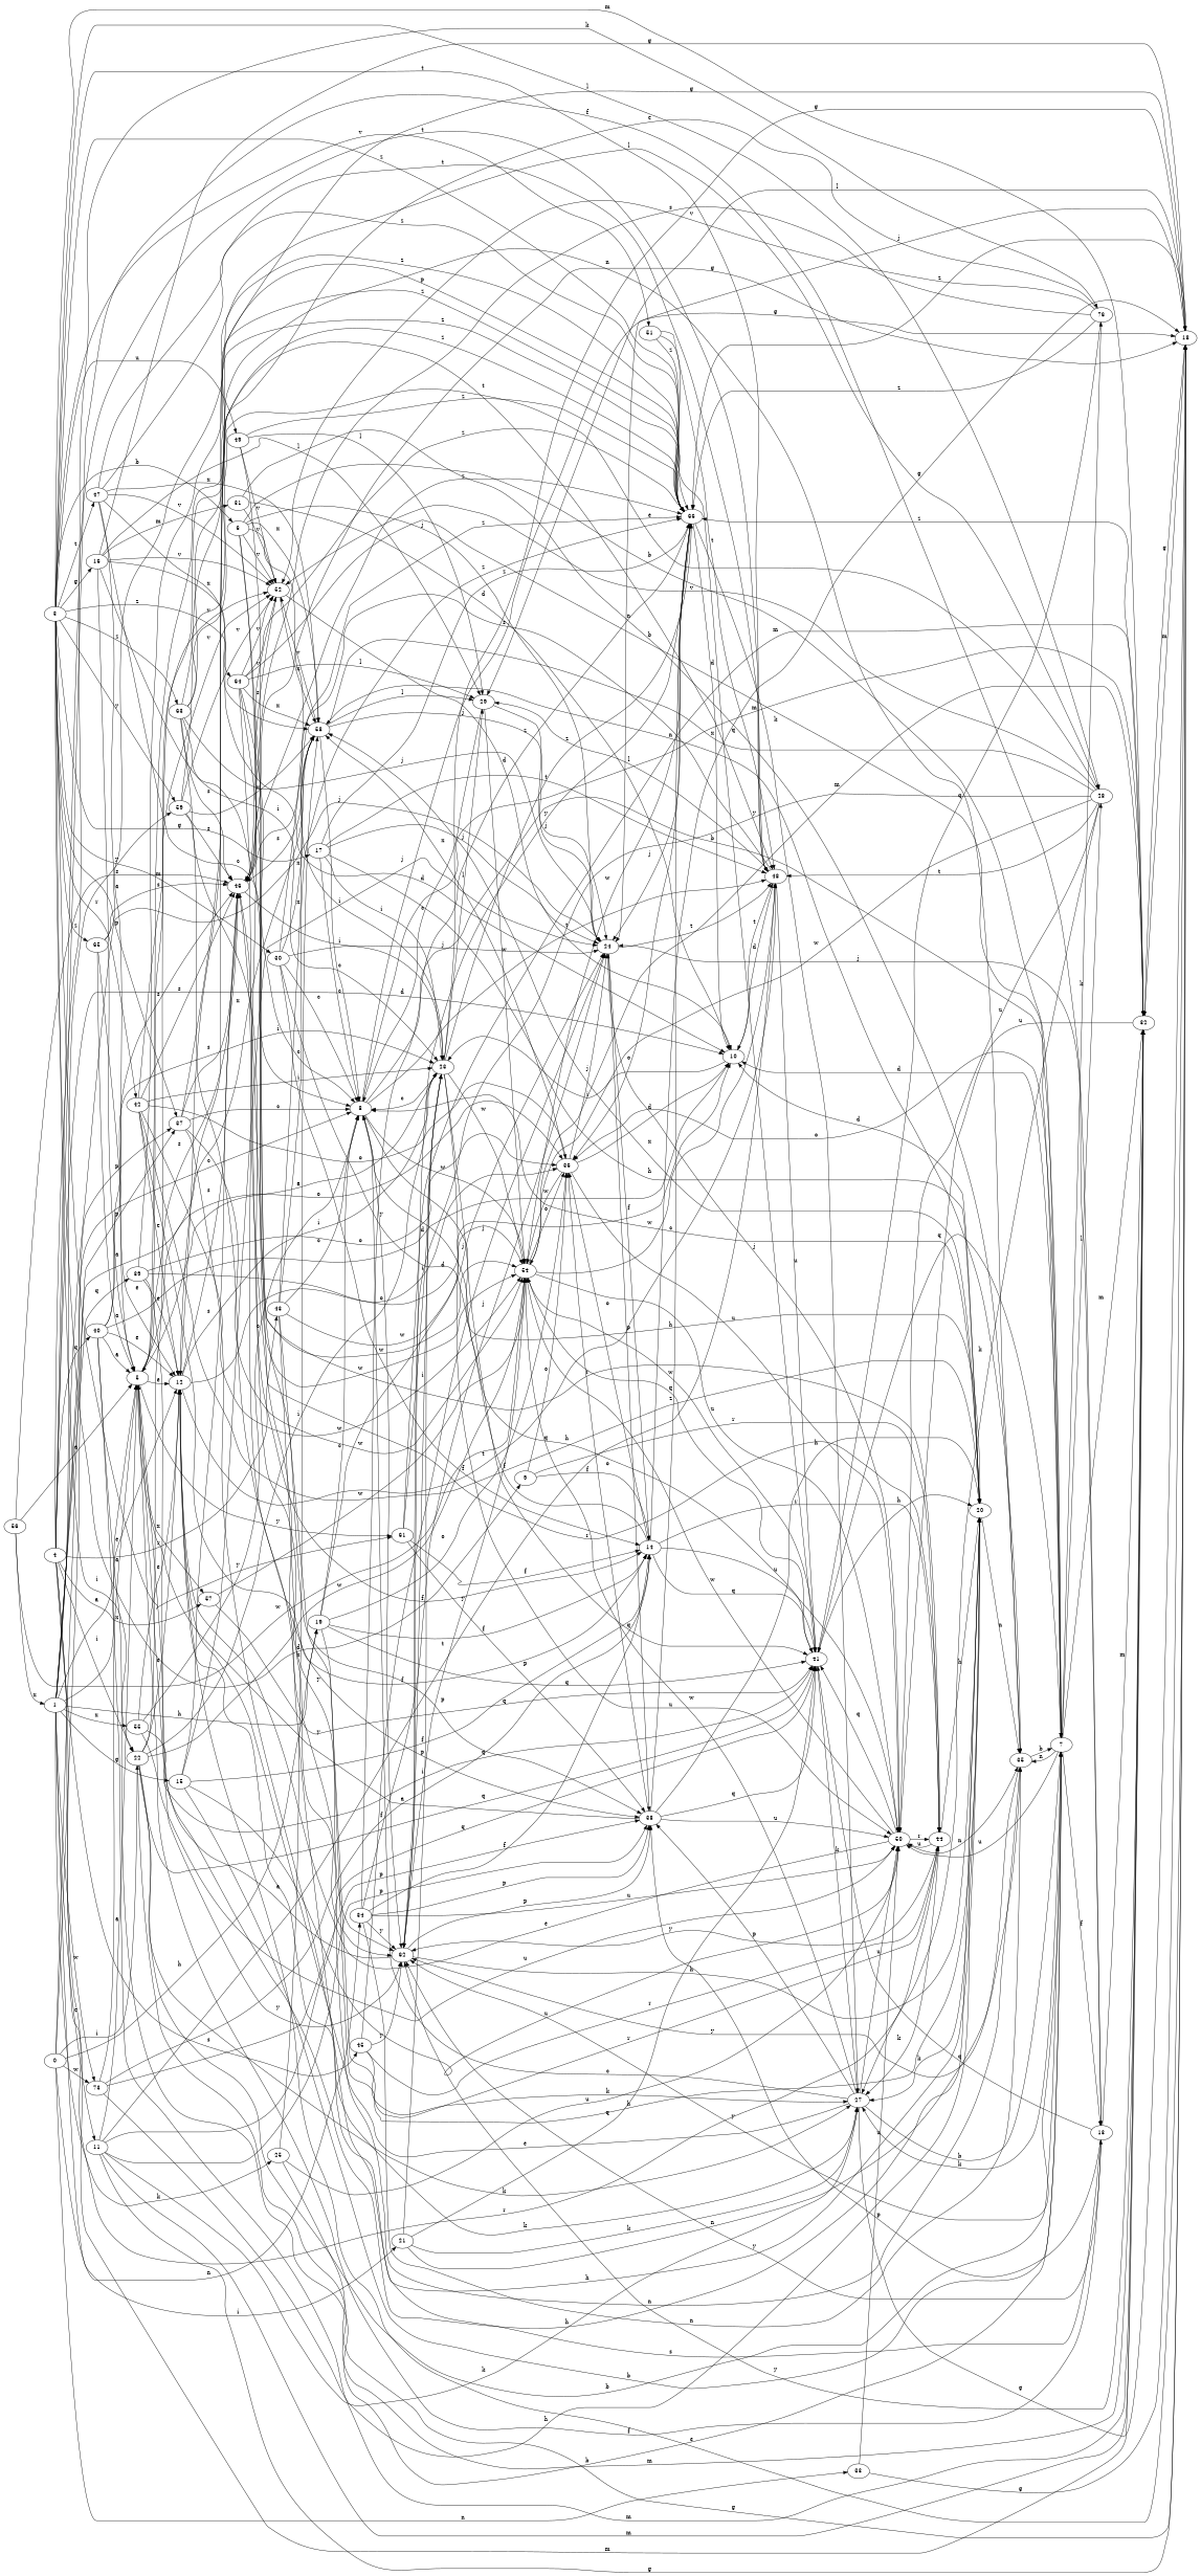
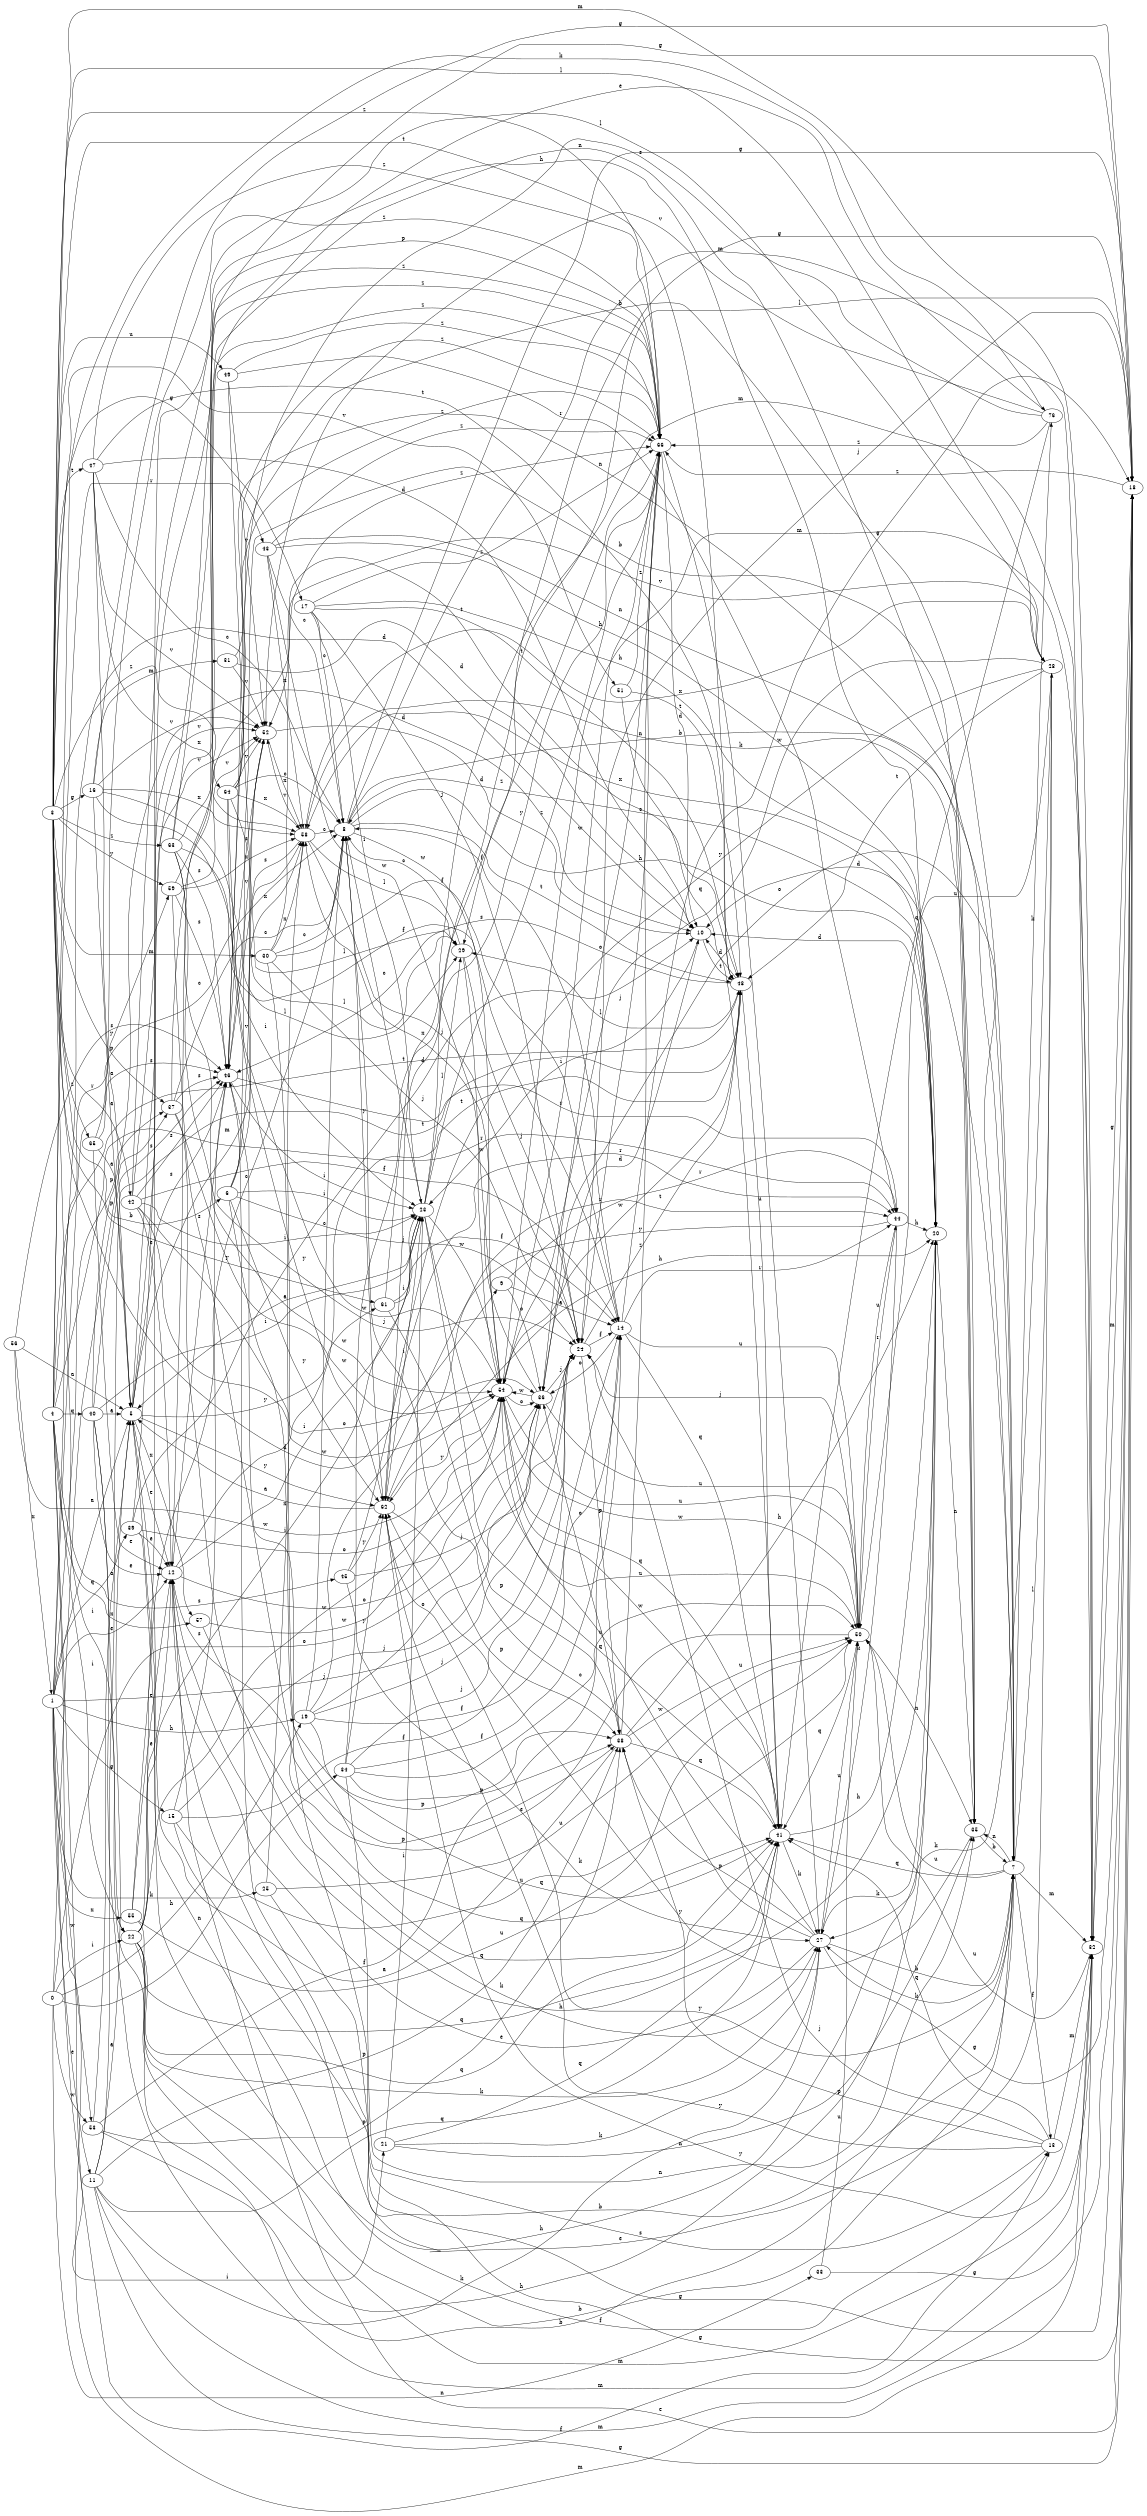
  strict digraph {
    rankdir=LR
    1
    5
    11
-   53 [label=73]
+   53
    8
    15
    19
    37
    55
    39
    12
    24
    25
    21
    59
    62
    58
    52
    28
    13
    61
    46
    57
    38
    27
    48
    18
    32
    41
    20
    14
    56
    54
    7
    50
    36
    44
    66
    10
    23
    35
    29
    16
    31
    40
    n46 [label=76]
    47
    65
    3
    6
    22
    64
    17
    30
    9
    42
    63
    49
    51
    43
    4
    45
    34
    33
    n65 [label=0]
    1 -> 5 [label=a]
    1 -> 11 [label=e]
    1 -> 53 [label=w]
    1 -> 8 [label=c]
    1 -> 15 [label=g]
    1 -> 19 [label=h]
    1 -> 37 [label=p]
    1 -> 55 [label=x]
    1 -> 39 [label=q]
    1 -> 12 [label=e]
    1 -> 24 [label=j]
    1 -> 25 [label=k]
    1 -> 21 [label=i]
    1 -> 59 [label=y]
    5 -> 12 [label=e]
    5 -> 62 [label=y]
-   5 -> 58 [label=x]
+   5 -> 58 [label=m]
    5 -> 52 [label=v]
    5 -> 28 [label=l]
    5 -> 13 [label=f]
    5 -> 61 [label=y]
    5 -> 46 [label=s]
    5 -> 57 [label=x]
    11 -> 5 [label=a]
    11 -> 38 [label=p]
    11 -> 27 [label=k]
    11 -> 48 [label=t]
    11 -> 18 [label=g]
    11 -> 32 [label=m]
    11 -> 41 [label=q]
    53 -> 5 [label=a]
    53 -> 38 [label=p]
    53 -> 20 [label=h]
    53 -> 14 [label=f]
    8 -> 62 [label=y]
    8 -> 48 [label=t]
    8 -> 18 [label=g]
    8 -> 32 [label=m]
    8 -> 20 [label=h]
    8 -> 54 [label=w]
    8 -> 7 [label=b]
    15 -> 24 [label=j]
    15 -> 46 [label=s]
    15 -> 14 [label=f]
    15 -> 7 [label=b]
    15 -> 50 [label=u]
    19 -> 8 [label=c]
    19 -> 24 [label=j]
    19 -> 41 [label=q]
    19 -> 14 [label=f]
    19 -> 36 [label=o]
    19 -> 44 [label=r]
    37 -> 8 [label=c]
    37 -> 46 [label=s]
    37 -> 27 [label=k]
    37 -> 54 [label=w]
    37 -> 66 [label=z]
    55 -> 8 [label=c]
    55 -> 12 [label=e]
    55 -> 41 [label=q]
    55 -> 50 [label=u]
    39 -> 12 [label=e]
    39 -> 20 [label=h]
    39 -> 36 [label=o]
    39 -> 66 [label=z]
    39 -> 10 [label=d]
    12 -> 46 [label=s]
    12 -> 48 [label=t]
    12 -> 20 [label=h]
    12 -> 36 [label=o]
    12 -> 23 [label=i]
    24 -> 38 [label=p]
    24 -> 48 [label=t]
    24 -> 14 [label=f]
    25 -> 58 [label=x]
    25 -> 18 [label=g]
    25 -> 50 [label=u]
    21 -> 27 [label=k]
    21 -> 41 [label=q]
    21 -> 23 [label=i]
    21 -> 35 [label=n]
    59 -> 58 [label=x]
    59 -> 52 [label=v]
    59 -> 46 [label=s]
    59 -> 38 [label=p]
    59 -> 48 [label=t]
    62 -> 5 [label=a]
    62 -> 38 [label=p]
    62 -> 20 [label=h]
    62 -> 23 [label=i]
    58 -> 8 [label=c]
    58 -> 24 [label=j]
    58 -> 52 [label=v]
    58 -> 46 [label=s]
    58 -> 35 [label=n]
    58 -> 29 [label=l]
    52 -> 58 [label=x]
    52 -> 46 [label=s]
    52 -> 10 [label=d]
    28 -> 12 [label=e]
    28 -> 62 [label=y]
    28 -> 58 [label=x]
    28 -> 52 [label=v]
    28 -> 27 [label=k]
    28 -> 48 [label=t]
    28 -> 54 [label=w]
    28 -> 50 [label=u]
    13 -> 24 [label=j]
    13 -> 62 [label=y]
    13 -> 46 [label=s]
    13 -> 38 [label=p]
    13 -> 32 [label=m]
    13 -> 41 [label=q]
    61 -> 38 [label=p]
    61 -> 32 [label=m]
    61 -> 14 [label=f]
    61 -> 23 [label=i]
    46 -> 52 [label=v]
    46 -> 18 [label=g]
    46 -> 44 [label=r]
    46 -> 66 [label=z]
    46 -> 23 [label=i]
    57 -> 41 [label=q]
    57 -> 54 [label=w]
    38 -> 5 [label=a]
    38 -> 41 [label=q]
    38 -> 20 [label=h]
    38 -> 50 [label=u]
    38 -> 36 [label=o]
    38 -> 66 [label=z]
    27 -> 8 [label=c]
    27 -> 12 [label=e]
    27 -> 38 [label=p]
    27 -> 18 [label=g]
    27 -> 54 [label=w]
    27 -> 7 [label=b]
    27 -> 50 [label=u]
    48 -> 46 [label=s]
    48 -> 41 [label=u]
-   54 -> 48 [label=w]
+   48 -> 54 [label=w]
    48 -> 10 [label=d]
    48 -> 29 [label=l]
    18 -> 12 [label=e]
    18 -> 24 [label=j]
    18 -> 32 [label=m]
    18 -> 66 [label=z]
    18 -> 29 [label=l]
    32 -> 62 [label=y]
    32 -> 18 [label=g]
    32 -> 50 [label=u]
-   32 -> 66 [label=z]
    41 -> 27 [label=k]
    41 -> 20 [label=h]
    41 -> 54 [label=w]
    20 -> 8 [label=c]
    20 -> 58 [label=x]
    20 -> 27 [label=k]
    20 -> 10 [label=d]
    20 -> 35 [label=n]
    14 -> 8 [label=f]
    14 -> 18 [label=g]
    14 -> 41 [label=q]
    14 -> 50 [label=u]
    14 -> 36 [label=o]
    14 -> 44 [label=r]
    56 -> 1 [label=x]
    56 -> 5 [label=a]
    56 -> 46 [label=s]
    56 -> 54 [label=w]
    54 -> 62 [label=y]
    54 -> 32 [label=m]
    54 -> 41 [label=q]
    54 -> 50 [label=u]
    54 -> 36 [label=o]
    7 -> 62 [label=y]
    7 -> 28 [label=l]
    7 -> 13 [label=f]
    7 -> 27 [label=k]
    7 -> 32 [label=m]
    7 -> 41 [label=q]
    7 -> 50 [label=u]
    7 -> 36 [label=o]
    7 -> 10 [label=d]
    7 -> 35 [label=n]
    7 -> n46 [label=k]
    50 -> 12 [label=e]
    50 -> 24 [label=j]
    50 -> 41 [label=q]
    50 -> 54 [label=w]
    50 -> 44 [label=r]
    50 -> 35 [label=n]
    36 -> 24 [label=j]
    36 -> 58 [label=x]
    36 -> 54 [label=w]
    36 -> 50 [label=u]
    36 -> 10 [label=d]
    44 -> 62 [label=y]
    44 -> 27 [label=k]
    44 -> 20 [label=h]
    44 -> 50 [label=u]
    66 -> 24 [label=j]
    66 -> 62 [label=y]
    66 -> 27 [label=k]
    66 -> 54 [label=w]
    66 -> 36 [label=o]
    66 -> 10 [label=d]
    10 -> 48 [label=t]
    10 -> 23 [label=i]
    23 -> 5 [label=a]
    23 -> 8 [label=c]
    23 -> 18 [label=g]
    23 -> 41 [label=q]
    23 -> 54 [label=w]
    23 -> 50 [label=u]
    23 -> 66 [label=z]
    23 -> 29 [label=l]
    35 -> 62 [label=y]
    35 -> 7 [label=b]
    29 -> 8 [label=c]
    29 -> 24 [label=j]
    29 -> 54 [label=w]
    16 -> 5 [label=a]
    16 -> 58 [label=x]
    16 -> 52 [label=v]
    16 -> 18 [label=g]
    16 -> 23 [label=i]
    16 -> 29 [label=l]
    16 -> 31 [label=m]
    31 -> 52 [label=v]
    31 -> 10 [label=d]
    31 -> 35 [label=n]
    40 -> 5 [label=a]
    40 -> 12 [label=e]
    40 -> 46 [label=s]
    40 -> 32 [label=m]
    40 -> 7 [label=b]
    40 -> 10 [label=d]
    40 -> 23 [label=i]
    n46 -> 12 [label=e]
    n46 -> 52 [label=v]
    n46 -> 46 [label=s]
    n46 -> 41 [label=q]
    n46 -> 66 [label=z]
    47 -> 5 [label=a]
    47 -> 8 [label=c]
    47 -> 58 [label=x]
    47 -> 52 [label=v]
    47 -> 48 [label=t]
    47 -> 66 [label=z]
    47 -> 10 [label=d]
    65 -> 5 [label=a]
    65 -> 12 [label=e]
    65 -> 46 [label=s]
    65 -> 66 [label=z]
    3 -> 37 [label=p]
    3 -> 59 [label=y]
    3 -> 28 [label=l]
    3 -> 61 [label=y]
    3 -> 48 [label=t]
    3 -> 32 [label=m]
    3 -> 66 [label=z]
    3 -> 16 [label=g]
    3 -> 47 [label=t]
    3 -> 65 [label=z]
    3 -> 6 [label=b]
    3 -> 22 [label=i]
    3 -> 64 [label=z]
    3 -> 17 [label=g]
    3 -> 30 [label=m]
    3 -> 9 [label=d]
    3 -> 42 [label=r]
    3 -> 63 [label=z]
    3 -> 49 [label=u]
    3 -> 51 [label=v]
    6 -> 24 [label=j]
    6 -> 62 [label=y]
    6 -> 58 [label=x]
    6 -> 52 [label=v]
    6 -> 38 [label=p]
    6 -> 7 [label=b]
    6 -> 23 [label=i]
    22 -> 12 [label=e]
    22 -> 27 [label=k]
    22 -> 32 [label=m]
    22 -> 41 [label=q]
    22 -> 54 [label=w]
    22 -> 7 [label=b]
    22 -> 66 [label=p]
    22 -> 23 [label=i]
    64 -> 8 [label=c]
    64 -> 62 [label=y]
    64 -> 58 [label=x]
    64 -> 52 [label=v]
    64 -> 54 [label=w]
    64 -> 7 [label=b]
    64 -> 66 [label=z]
    64 -> 29 [label=l]
    17 -> 8 [label=c]
    17 -> 24 [label=j]
    17 -> 48 [label=t]
    17 -> 20 [label=h]
    17 -> 66 [label=z]
    17 -> 23 [label=i]
    30 -> 8 [label=c]
    30 -> 24 [label=j]
    30 -> 58 [label=x]
    30 -> 41 [label=q]
    30 -> 14 [label=f]
    30 -> 66 [label=z]
-   9 -> 14 [label=f]
+   9 -> 14 [label=a]
    9 -> 36 [label=o]
    9 -> 44 [label=r]
    42 -> 12 [label=e]
    42 -> 52 [label=v]
    42 -> 46 [label=s]
    42 -> 20 [label=h]
    42 -> 14 [label=f]
    42 -> 54 [label=w]
    42 -> 36 [label=o]
    42 -> 23 [label=i]
    63 -> 24 [label=j]
    63 -> 46 [label=s]
    63 -> 18 [label=g]
    63 -> 14 [label=f]
    63 -> 54 [label=w]
    63 -> 66 [label=z]
    63 -> 35 [label=n]
    49 -> 52 [label=v]
    49 -> 44 [label=r]
    49 -> 66 [label=z]
    49 -> 29 [label=l]
    51 -> 48 [label=t]
    51 -> 41 [label=q]
    51 -> 66 [label=z]
    43 -> 8 [label=c]
    43 -> 58 [label=x]
    43 -> 20 [label=h]
    43 -> 54 [label=w]
    43 -> 66 [label=z]
    43 -> 35 [label=n]
    4 -> 13 [label=f]
    4 -> 57 [label=x]
    4 -> 48 [label=t]
    4 -> 32 [label=m]
    4 -> 44 [label=r]
    4 -> 10 [label=d]
    4 -> 40 [label=q]
    4 -> n46 [label=k]
    4 -> 22 [label=i]
    4 -> 43 [label=r]
    4 -> 45 [label=s]
    45 -> 24 [label=j]
    45 -> 62 [label=y]
    45 -> 27 [label=k]
    45 -> 44 [label=r]
    34 -> 24 [label=j]
    34 -> 62 [label=y]
    34 -> 38 [label=p]
    34 -> 14 [label=f]
    34 -> 50 [label=u]
    34 -> 66 [label=z]
    34 -> 35 [label=n]
    33 -> 18 [label=g]
    33 -> 50 [label=u]
    n65 -> 53 [label=w]
    n65 -> 19 [label=h]
    n65 -> 37 [label=p]
    n65 -> 36 [label=o]
    n65 -> 22 [label=i]
    n65 -> 34 [label=n]
    n65 -> 33 [label=n]
  }
